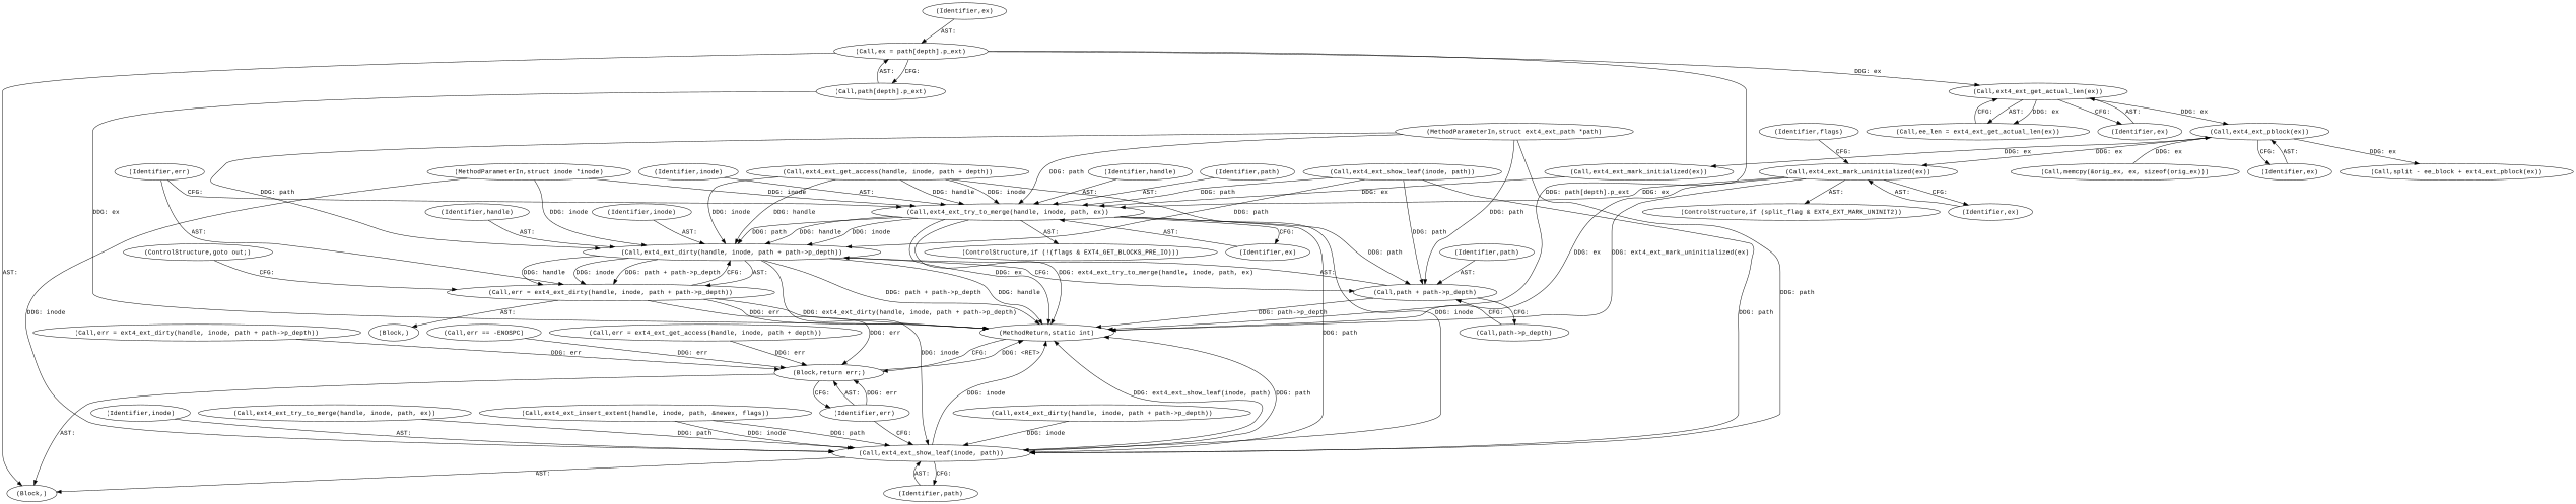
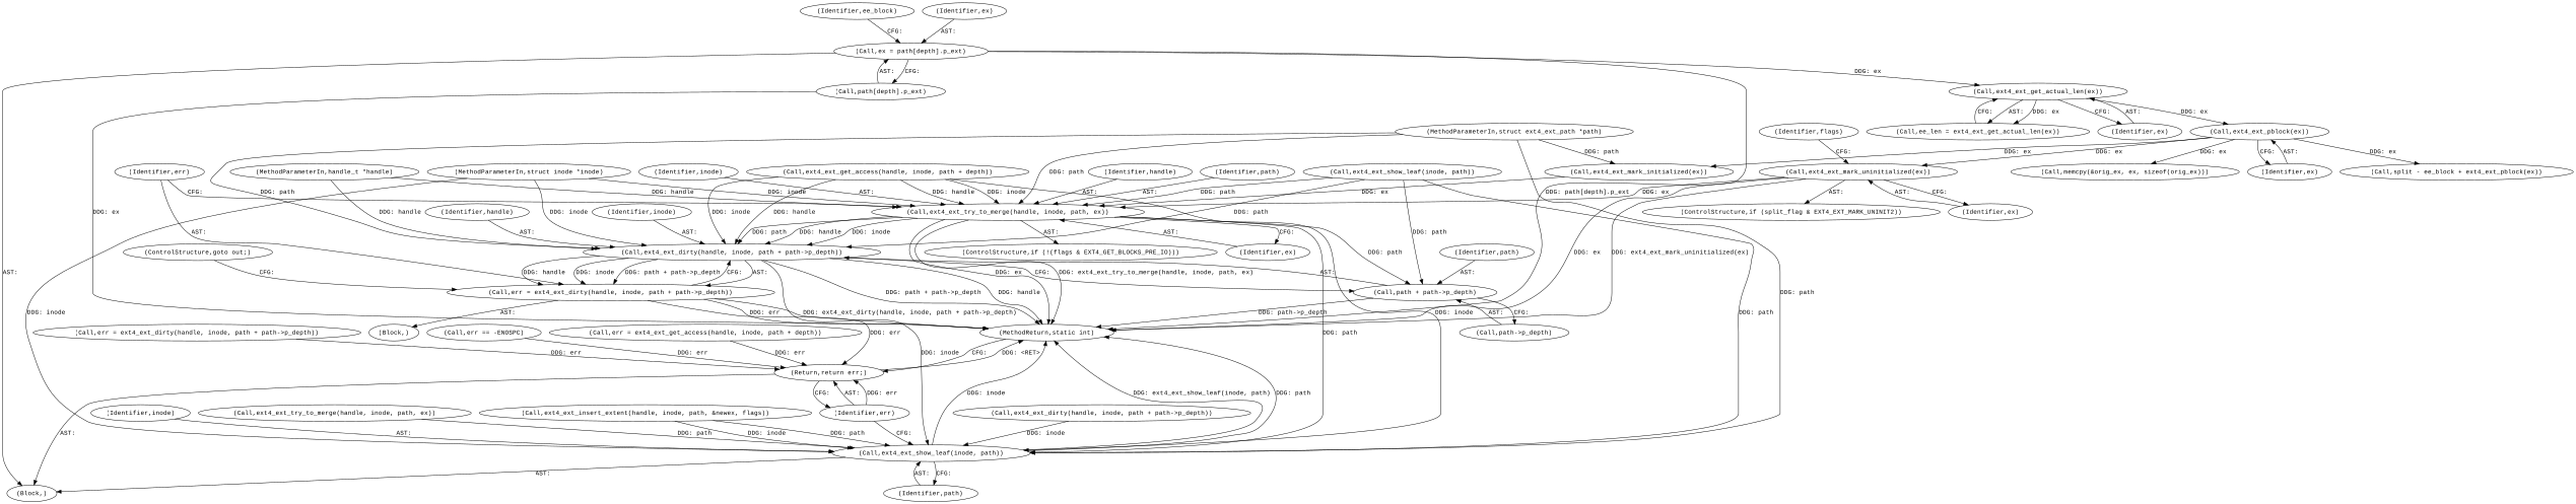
  digraph {
    fontname="Liberation Mono"
    node [fontname="Liberation Mono"]
    edge [fontname="Liberation Mono"]
    n1 [label="(Call,ext4_ext_mark_uninitialized(ex))"]
    n2 [label="(Call,ext4_ext_try_to_merge(handle, inode, path, ex))"]
    n3 [label="(ControlStructure,if (split_flag & EXT4_EXT_MARK_UNINIT2))"]
    n4 [label="(MethodReturn,static int)"]
    n5 [label="(Identifier,ex)"]
    n6 [label="(Call,ext4_ext_dirty(handle, inode, path + path->p_depth))"]
    n7 [label="(Call,ext4_ext_show_leaf(inode, path))"]
    n8 [label="(Call,path + path->p_depth)"]
    n9 [label="(ControlStructure,if (!(flags & EXT4_GET_BLOCKS_PRE_IO)))"]
    n10 [label="(Identifier,ex)"]
-   n11 [label="(Block,return err;)"]
+   n11 [label="(Return,return err;)"]
    n12 [label="(Call,ext4_ext_pblock(ex))"]
    n13 [label="(Call,memcpy(&orig_ex, ex, sizeof(orig_ex)))"]
    n14 [label="(Identifier,ex)"]
    n15 [label="(Call,ext4_ext_mark_initialized(ex))"]
    n16 [label="(Call,split - ee_block + ext4_ext_pblock(ex))"]
    n17 [label="(Call,ext4_ext_get_actual_len(ex))"]
    n18 [label="(Call,ee_len = ext4_ext_get_actual_len(ex))"]
    n19 [label="(Identifier,ex)"]
    n20 [label="(Call,ex = path[depth].p_ext)"]
    n21 [label="(Call,path[depth].p_ext)"]
    n22 [label="(Block,)"]
    n23 [label="(Call,err = ext4_ext_dirty(handle, inode, path + path->p_depth))"]
    n24 [label="(Identifier,path)"]
    n25 [label="(Call,path->p_depth)"]
    n26 [label="(Block,)"]
    n27 [label="(Identifier,err)"]
    n28 [label="(Identifier,inode)"]
    n29 [label="(Call,err = ext4_ext_get_access(handle, inode, path + depth))"]
    n30 [label="(Call,ext4_ext_try_to_merge(handle, inode, path, ex))"]
    n31 [label="(Identifier,path)"]
    n32 [label="(Call,ext4_ext_insert_extent(handle, inode, path, &newex, flags))"]
    n33 [label="(Identifier,inode)"]
    n34 [label="(Identifier,err)"]
    n35 [label="(Call,ext4_ext_get_access(handle, inode, path + depth))"]
    n36 [label="(Identifier,handle)"]
    n37 [label="(Call,err = ext4_ext_dirty(handle, inode, path + path->p_depth))"]
    n38 [label="(Identifier,path)"]
    n39 [label="(Call,ext4_ext_show_leaf(inode, path))"]
    n40 [label="(Call,err == -ENOSPC)"]
    n41 [label="(ControlStructure,goto out;)"]
+   n42 [label="(MethodParameterIn,handle_t *handle)"]
    n43 [label="(Identifier,inode)"]
    n44 [label="(MethodParameterIn,struct ext4_ext_path *path)"]
+   n45 [label="(Identifier,ee_block)"]
    n46 [label="(Identifier,flags)"]
    n47 [label="(Identifier,handle)"]
    n48 [label="(MethodParameterIn,struct inode *inode)"]
    n49 [label="(Identifier,ex)"]
    n50 [label="(Call,ext4_ext_dirty(handle, inode, path + path->p_depth))"]
    n1 -> n2 [label="DDG: ex"]
    n1 -> n3 [label="AST: "]
    n1 -> n4 [label="DDG: ext4_ext_mark_uninitialized(ex)"]
    n1 -> n4 [label="DDG: ex"]
    n1 -> n5 [label="CFG: "]
    n2 -> n4 [label="DDG: ext4_ext_try_to_merge(handle, inode, path, ex)"]
    n2 -> n4 [label="DDG: ex"]
    n2 -> n6 [label="DDG: handle"]
    n2 -> n6 [label="DDG: inode"]
    n2 -> n6 [label="DDG: path"]
    n2 -> n7 [label="DDG: path"]
    n2 -> n8 [label="DDG: path"]
    n2 -> n9 [label="AST: "]
    n2 -> n10 [label="CFG: "]
    n4 -> n11 [label="CFG: "]
    n5 -> n1 [label="AST: "]
    n6 -> n4 [label="DDG: path + path->p_depth"]
    n6 -> n4 [label="DDG: handle"]
    n6 -> n7 [label="DDG: inode"]
    n6 -> n8 [label="CFG: "]
    n6 -> n23 [label="AST: "]
    n6 -> n23 [label="DDG: handle"]
    n6 -> n23 [label="DDG: inode"]
    n6 -> n23 [label="DDG: path + path->p_depth"]
    n7 -> n4 [label="DDG: inode"]
    n7 -> n4 [label="DDG: ext4_ext_show_leaf(inode, path)"]
    n7 -> n4 [label="DDG: path"]
    n7 -> n22 [label="AST: "]
    n7 -> n24 [label="CFG: "]
    n8 -> n4 [label="DDG: path->p_depth"]
    n8 -> n6 [label="AST: "]
    n8 -> n25 [label="CFG: "]
    n10 -> n2 [label="AST: "]
    n11 -> n4 [label="DDG: <RET>"]
    n11 -> n22 [label="AST: "]
    n11 -> n27 [label="CFG: "]
    n12 -> n1 [label="DDG: ex"]
-   n13 -> n12 [label="DDG: ex"]
+   n12 -> n13 [label="DDG: ex"]
    n12 -> n14 [label="CFG: "]
    n12 -> n15 [label="DDG: ex"]
    n12 -> n16 [label="DDG: ex"]
    n14 -> n12 [label="AST: "]
    n15 -> n2 [label="DDG: ex"]
    n17 -> n12 [label="DDG: ex"]
    n17 -> n18 [label="AST: "]
    n17 -> n18 [label="DDG: ex"]
    n17 -> n19 [label="CFG: "]
    n18 -> n17 [label="CFG: "]
    n19 -> n17 [label="AST: "]
    n20 -> n4 [label="DDG: path[depth].p_ext"]
    n20 -> n17 [label="DDG: ex"]
    n20 -> n21 [label="CFG: "]
    n20 -> n22 [label="AST: "]
    n21 -> n4 [label="DDG: ex"]
    n21 -> n20 [label="AST: "]
    n23 -> n4 [label="DDG: ext4_ext_dirty(handle, inode, path + path->p_depth)"]
    n23 -> n4 [label="DDG: err"]
    n23 -> n6 [label="CFG: "]
    n23 -> n11 [label="DDG: err"]
    n23 -> n26 [label="AST: "]
    n24 -> n7 [label="AST: "]
-   n25 -> n8 [label="CFG: "]
+   n25 -> n8 [label="AST: "]
    n27 -> n7 [label="CFG: "]
    n27 -> n11 [label="AST: "]
    n27 -> n11 [label="DDG: err"]
    n28 -> n7 [label="AST: "]
    n29 -> n11 [label="DDG: err"]
    n30 -> n7 [label="DDG: path"]
    n31 -> n8 [label="AST: "]
    n32 -> n7 [label="DDG: inode"]
    n32 -> n7 [label="DDG: path"]
    n33 -> n6 [label="AST: "]
    n34 -> n2 [label="CFG: "]
    n34 -> n23 [label="AST: "]
    n35 -> n2 [label="DDG: handle"]
    n35 -> n2 [label="DDG: inode"]
    n35 -> n6 [label="DDG: handle"]
    n35 -> n6 [label="DDG: inode"]
    n35 -> n7 [label="DDG: inode"]
    n36 -> n6 [label="AST: "]
    n37 -> n11 [label="DDG: err"]
    n38 -> n2 [label="AST: "]
    n39 -> n2 [label="DDG: path"]
    n39 -> n6 [label="DDG: path"]
    n39 -> n7 [label="DDG: path"]
    n39 -> n8 [label="DDG: path"]
    n40 -> n11 [label="DDG: err"]
    n41 -> n23 [label="CFG: "]
+   n42 -> n2 [label="DDG: handle"]
+   n42 -> n6 [label="DDG: handle"]
    n43 -> n2 [label="AST: "]
    n44 -> n2 [label="DDG: path"]
    n44 -> n6 [label="DDG: path"]
    n44 -> n7 [label="DDG: path"]
-   n44 -> n8 [label="DDG: path"]
+   n44 -> n15 [label="DDG: path"]
+   n45 -> n20 [label="CFG: "]
    n46 -> n1 [label="CFG: "]
    n47 -> n2 [label="AST: "]
    n48 -> n2 [label="DDG: inode"]
    n48 -> n6 [label="DDG: inode"]
    n48 -> n7 [label="DDG: inode"]
    n49 -> n20 [label="AST: "]
    n50 -> n7 [label="DDG: inode"]
  }
